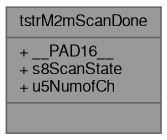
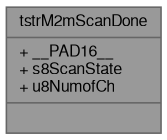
  digraph {
-   n1 [color=gray40 fillcolor=grey60 fontcolor=black fontname=FreeSans fontsize=10 height=0.2 label="{tstrM2mScanDone\n|+ __PAD16__\l+ s8ScanState\l+ u5NumofCh\l|}" shape=record style=filled width=0.4]
+   n1 [color=gray40 fillcolor=grey60 fontcolor=black fontname=FreeSans fontsize=10 height=0.2 label="{tstrM2mScanDone\n|+ __PAD16__\l+ s8ScanState\l+ u8NumofCh\l|}" shape=record style=filled width=0.4]
  }
